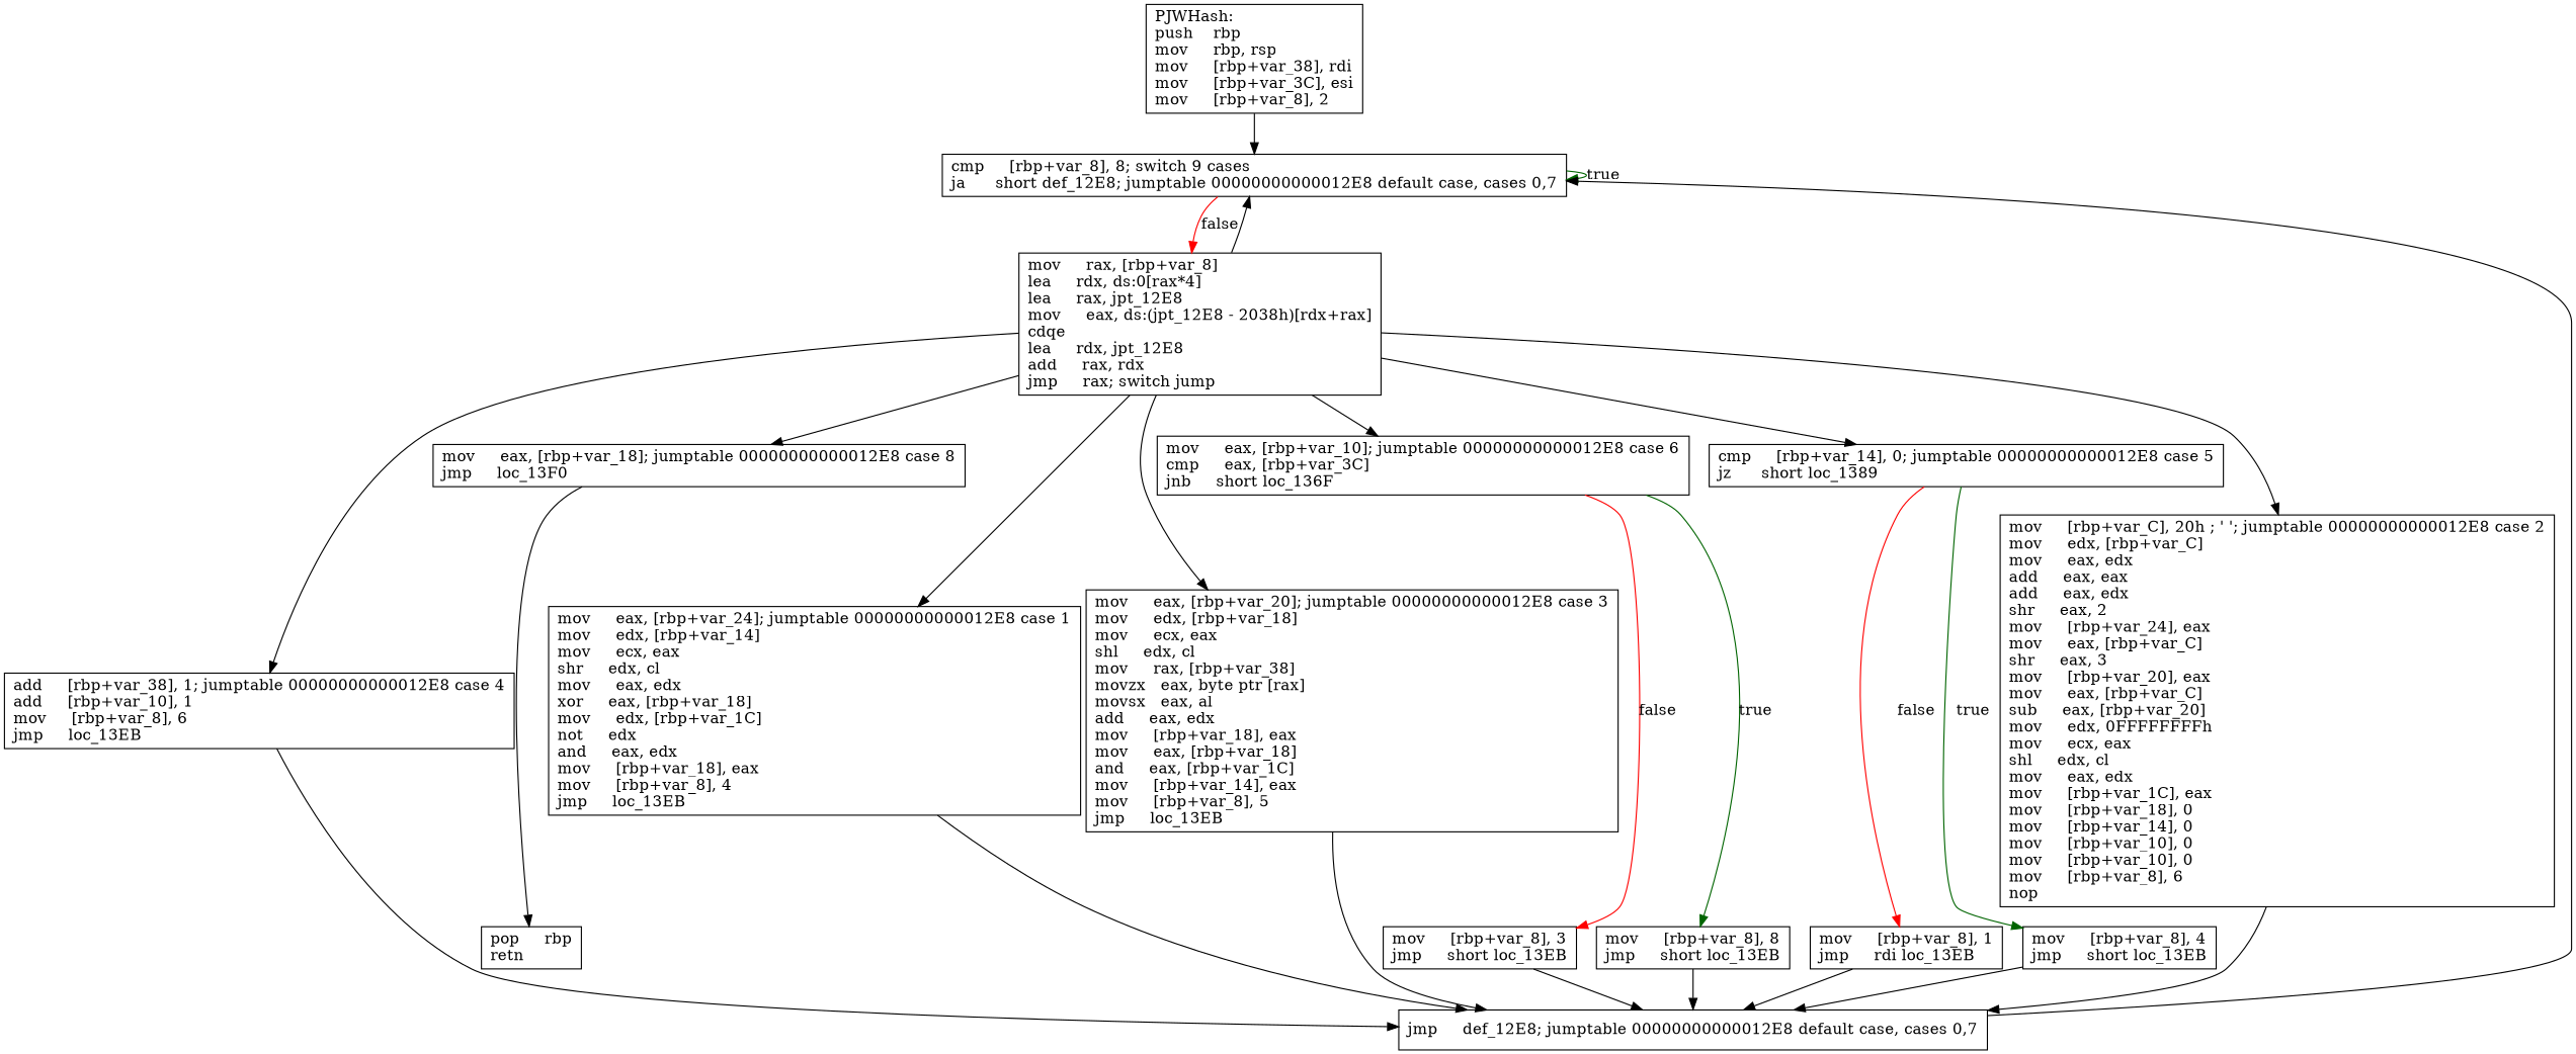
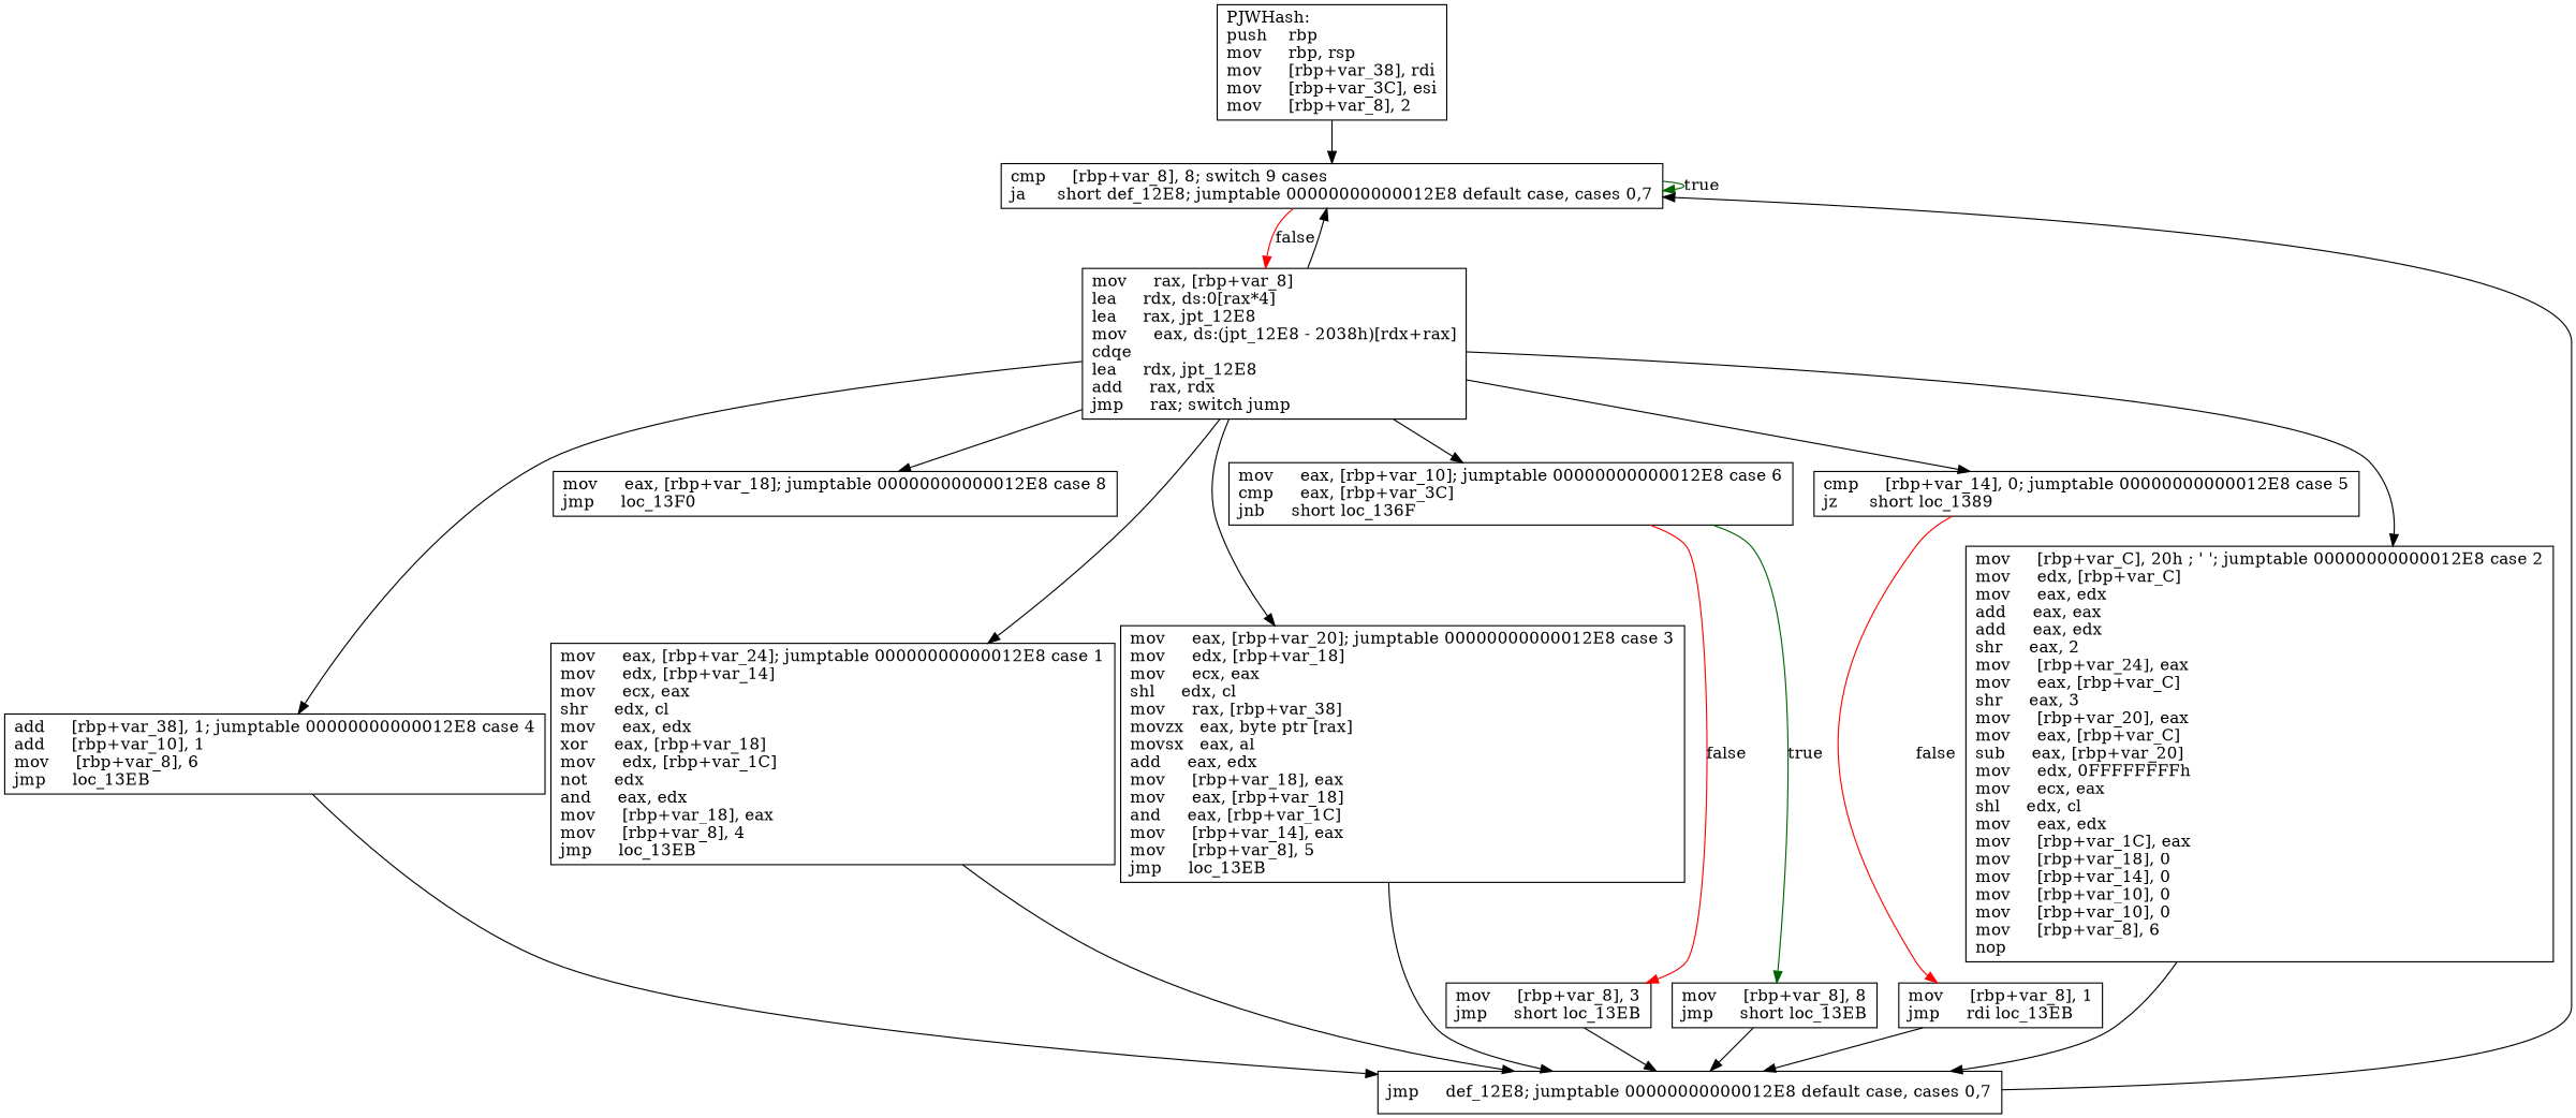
  digraph {
    node [shape=box]
    n1 [label="PJWHash:\lpush    rbp\lmov     rbp, rsp\lmov     [rbp+var_38], rdi\lmov     [rbp+var_3C], esi\lmov     [rbp+var_8], 2\l"]
    n2 [label="cmp     [rbp+var_8], 8; switch 9 cases\lja      short def_12E8; jumptable 00000000000012E8 default case, cases 0,7\l"]
    n3 [label="mov     rax, [rbp+var_8]\llea     rdx, ds:0[rax*4]\llea     rax, jpt_12E8\lmov     eax, ds:(jpt_12E8 - 2038h)[rdx+rax]\lcdqe\llea     rdx, jpt_12E8\ladd     rax, rdx\ljmp     rax; switch jump\l"]
    n4 [label="add     [rbp+var_38], 1; jumptable 00000000000012E8 case 4\ladd     [rbp+var_10], 1\lmov     [rbp+var_8], 6\ljmp     loc_13EB\l"]
    n5 [label="mov     eax, [rbp+var_18]; jumptable 00000000000012E8 case 8\ljmp     loc_13F0\l"]
    n6 [label="mov     eax, [rbp+var_24]; jumptable 00000000000012E8 case 1\lmov     edx, [rbp+var_14]\lmov     ecx, eax\lshr     edx, cl\lmov     eax, edx\lxor     eax, [rbp+var_18]\lmov     edx, [rbp+var_1C]\lnot     edx\land     eax, edx\lmov     [rbp+var_18], eax\lmov     [rbp+var_8], 4\ljmp     loc_13EB\l"]
    n7 [label="mov     eax, [rbp+var_20]; jumptable 00000000000012E8 case 3\lmov     edx, [rbp+var_18]\lmov     ecx, eax\lshl     edx, cl\lmov     rax, [rbp+var_38]\lmovzx   eax, byte ptr [rax]\lmovsx   eax, al\ladd     eax, edx\lmov     [rbp+var_18], eax\lmov     eax, [rbp+var_18]\land     eax, [rbp+var_1C]\lmov     [rbp+var_14], eax\lmov     [rbp+var_8], 5\ljmp     loc_13EB\l"]
    n8 [label="mov     eax, [rbp+var_10]; jumptable 00000000000012E8 case 6\lcmp     eax, [rbp+var_3C]\ljnb     short loc_136F\l"]
    n9 [label="cmp     [rbp+var_14], 0; jumptable 00000000000012E8 case 5\ljz      short loc_1389\l"]
    n10 [label="mov     [rbp+var_C], 20h ; ' '; jumptable 00000000000012E8 case 2\lmov     edx, [rbp+var_C]\lmov     eax, edx\ladd     eax, eax\ladd     eax, edx\lshr     eax, 2\lmov     [rbp+var_24], eax\lmov     eax, [rbp+var_C]\lshr     eax, 3\lmov     [rbp+var_20], eax\lmov     eax, [rbp+var_C]\lsub     eax, [rbp+var_20]\lmov     edx, 0FFFFFFFFh\lmov     ecx, eax\lshl     edx, cl\lmov     eax, edx\lmov     [rbp+var_1C], eax\lmov     [rbp+var_18], 0\lmov     [rbp+var_14], 0\lmov     [rbp+var_10], 0\lmov     [rbp+var_10], 0\lmov     [rbp+var_8], 6\lnop\l"]
    n11 [label="jmp     def_12E8; jumptable 00000000000012E8 default case, cases 0,7\l"]
-   n12 [label="pop     rbp\lretn\l"]
    n13 [label="mov     [rbp+var_8], 3\ljmp     short loc_13EB\l"]
    n14 [label="mov     [rbp+var_8], 8\ljmp     short loc_13EB\l"]
    n15 [label="mov     [rbp+var_8], 1\ljmp     rdi loc_13EB\l"]
-   n16 [label="mov     [rbp+var_8], 4\ljmp     short loc_13EB\l"]
    n1 -> n2
    n2 -> n2 [color=darkgreen label=true]
    n2 -> n3 [color=red label=false]
    n3 -> n2
    n3 -> n4
    n3 -> n5
    n3 -> n6
    n3 -> n7
    n3 -> n8
    n3 -> n9
    n3 -> n10
    n4 -> n11
-   n5 -> n12
    n6 -> n11
    n7 -> n11
    n8 -> n13 [color=red label=false]
    n8 -> n14 [color=darkgreen label=true]
    n9 -> n15 [color=red label=false]
-   n9 -> n16 [color=darkgreen label=true]
    n10 -> n11
    n11 -> n2
    n13 -> n11
    n14 -> n11
    n15 -> n11
-   n16 -> n11
  }
